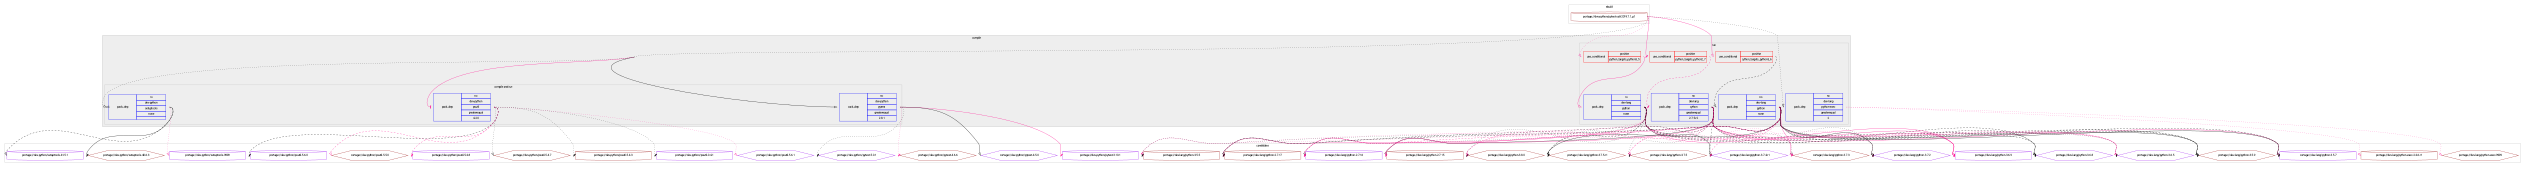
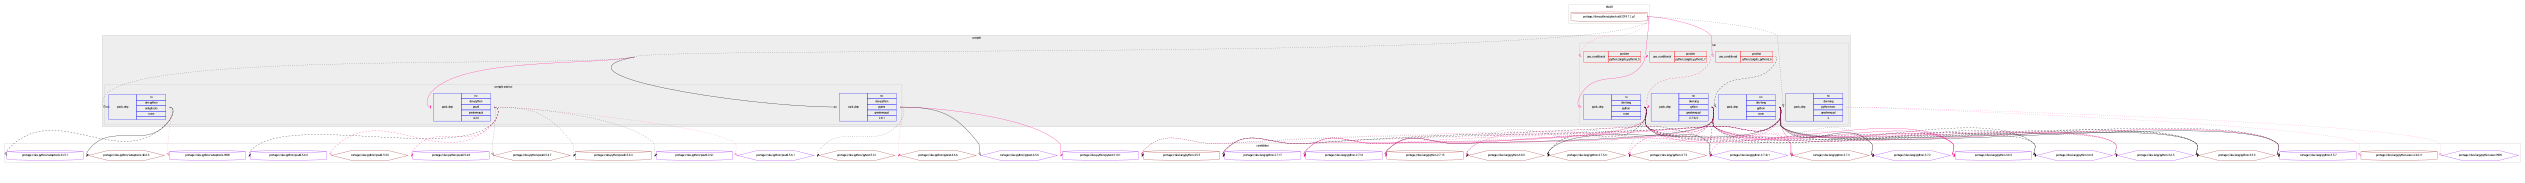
  digraph {
    compound=true
    concentrate=true
    fontname=Roboto
    fontsize=10
    newrank=true
    rankdir=TB
    ranksep=1.5
    node [color=purple fontname=Roboto fontsize=10 shape=hexagon]
    edge [arrowhead=onormal color=black fontname=Roboto headport=w style=dotted tailport=e weight=100]
    n1 [color=brown label="portage://dev-python/pytest-salt-2019.7.1_p1" shape=cylinder width=4]
    n2 [color=blue label=<<TABLE BORDER="0" CELLBORDER="1" CELLSPACING="0" CELLPADDING="4" WIDTH="220"><TR><TD ROWSPAN="6" CELLPADDING="30">pack_dep</TD></TR><TR><TD WIDTH="110">no</TD></TR><TR><TD>dev-python</TD></TR><TR><TD>psutil</TD></TR><TR><TD>greaterequal</TD></TR><TR><TD>4.2.0</TD></TR></TABLE>> shape=none]
    n3 [color=blue label=<<TABLE BORDER="0" CELLBORDER="1" CELLSPACING="0" CELLPADDING="4" WIDTH="220"><TR><TD ROWSPAN="6" CELLPADDING="30">pack_dep</TD></TR><TR><TD WIDTH="110">no</TD></TR><TR><TD>dev-python</TD></TR><TR><TD>pytest</TD></TR><TR><TD>greaterequal</TD></TR><TR><TD>2.8.1</TD></TR></TABLE>> shape=none]
    n4 [color=blue label=<<TABLE BORDER="0" CELLBORDER="1" CELLSPACING="0" CELLPADDING="4" WIDTH="220"><TR><TD ROWSPAN="6" CELLPADDING="30">pack_dep</TD></TR><TR><TD WIDTH="110">no</TD></TR><TR><TD>dev-python</TD></TR><TR><TD>setuptools</TD></TR><TR><TD>none</TD></TR><TR><TD></TD></TR></TABLE>> shape=none]
    n5 [color=blue label=<<TABLE BORDER="0" CELLBORDER="1" CELLSPACING="0" CELLPADDING="4" WIDTH="220"><TR><TD ROWSPAN="6" CELLPADDING="30">pack_dep</TD></TR><TR><TD WIDTH="110">no</TD></TR><TR><TD>dev-lang</TD></TR><TR><TD>python</TD></TR><TR><TD>greaterequal</TD></TR><TR><TD>2.7.5-r2</TD></TR></TABLE>> shape=none]
    n6 [color=red label=<<TABLE BORDER="0" CELLBORDER="1" CELLSPACING="0" CELLPADDING="4"><TR><TD ROWSPAN="3" CELLPADDING="10">use_conditional</TD></TR><TR><TD>positive</TD></TR><TR><TD>python_targets_python2_7</TD></TR></TABLE>> shape=none]
    n7 [color=blue label=<<TABLE BORDER="0" CELLBORDER="1" CELLSPACING="0" CELLPADDING="4" WIDTH="220"><TR><TD ROWSPAN="6" CELLPADDING="30">pack_dep</TD></TR><TR><TD WIDTH="110">no</TD></TR><TR><TD>dev-lang</TD></TR><TR><TD>python</TD></TR><TR><TD>none</TD></TR><TR><TD></TD></TR></TABLE>> shape=none]
    n8 [color=red label=<<TABLE BORDER="0" CELLBORDER="1" CELLSPACING="0" CELLPADDING="4"><TR><TD ROWSPAN="3" CELLPADDING="10">use_conditional</TD></TR><TR><TD>positive</TD></TR><TR><TD>python_targets_python3_5</TD></TR></TABLE>> shape=none]
    n9 [color=blue label=<<TABLE BORDER="0" CELLBORDER="1" CELLSPACING="0" CELLPADDING="4" WIDTH="220"><TR><TD ROWSPAN="6" CELLPADDING="30">pack_dep</TD></TR><TR><TD WIDTH="110">no</TD></TR><TR><TD>dev-lang</TD></TR><TR><TD>python</TD></TR><TR><TD>none</TD></TR><TR><TD></TD></TR></TABLE>> shape=none]
    n10 [color=red label=<<TABLE BORDER="0" CELLBORDER="1" CELLSPACING="0" CELLPADDING="4"><TR><TD ROWSPAN="3" CELLPADDING="10">use_conditional</TD></TR><TR><TD>positive</TD></TR><TR><TD>python_targets_python3_6</TD></TR></TABLE>> shape=none]
    n11 [color=blue label=<<TABLE BORDER="0" CELLBORDER="1" CELLSPACING="0" CELLPADDING="4" WIDTH="220"><TR><TD ROWSPAN="6" CELLPADDING="30">pack_dep</TD></TR><TR><TD WIDTH="110">no</TD></TR><TR><TD>dev-lang</TD></TR><TR><TD>python-exec</TD></TR><TR><TD>greaterequal</TD></TR><TR><TD>2</TD></TR></TABLE>> shape=none]
    n12 [label="portage://dev-python/psutil-0.4.1" shape=cylinder width=4]
    n13 [color=brown label="portage://dev-python/psutil-5.4.3" shape=cylinder width=4]
    n14 [color=brown label="portage://dev-python/psutil-5.4.7" width=4]
    n15 [label="portage://dev-python/psutil-5.4.8" shape=cylinder width=4]
    n16 [color=brown label="portage://dev-python/psutil-5.5.0" width=4]
    n17 [label="portage://dev-python/psutil-5.6.0" shape=cylinder width=4]
    n18 [label="portage://dev-python/psutil-5.6.1" width=4]
    n19 [label="portage://dev-python/pytest-3.10.1" shape=cylinder width=4]
    n20 [label="portage://dev-python/pytest-4.5.0" width=4]
    n21 [color=brown label="portage://dev-python/pytest-4.6.6" width=4]
-   n22 [label="portage://dev-python/pytest-5.0.1" width=4]
+   n22 [color=brown label="portage://dev-python/pytest-5.0.1" width=4]
    n23 [color=brown label="portage://dev-python/setuptools-40.6.3" width=4]
    n24 [label="portage://dev-python/setuptools-41.5.1" shape=cylinder width=4]
    n25 [label="portage://dev-python/setuptools-9999" shape=cylinder width=4]
    n26 [color=brown label="portage://dev-lang/python-2.7.15" shape=cylinder width=4]
    n27 [label="portage://dev-lang/python-2.7.16" shape=cylinder width=4]
-   n28 [color=brown label="portage://dev-lang/python-2.7.17" shape=cylinder width=4]
+   n28 [label="portage://dev-lang/python-2.7.17" shape=cylinder width=4]
    n29 [color=brown label="portage://dev-lang/python-3.5.5" shape=cylinder width=4]
    n30 [label="portage://dev-lang/python-3.5.7" shape=cylinder width=4]
    n31 [color=brown label="portage://dev-lang/python-3.5.9" width=4]
    n32 [label="portage://dev-lang/python-3.6.5" width=4]
    n33 [label="portage://dev-lang/python-3.6.8" width=4]
    n34 [label="portage://dev-lang/python-3.6.9" shape=cylinder width=4]
    n35 [label="portage://dev-lang/python-3.7.2" width=4]
    n36 [color=brown label="portage://dev-lang/python-3.7.3" width=4]
    n37 [label="portage://dev-lang/python-3.7.4-r1" width=4]
    n38 [color=brown label="portage://dev-lang/python-3.7.5" width=4]
    n39 [color=brown label="portage://dev-lang/python-3.7.5-r1" width=4]
    n40 [color=brown label="portage://dev-lang/python-3.8.0" width=4]
    n41 [color=brown label="portage://dev-lang/python-exec-2.4.6-r1" shape=cylinder width=4]
-   n42 [color=brown label="portage://dev-lang/python-exec-9999" width=4]
+   n42 [label="portage://dev-lang/python-exec-9999" width=4]
    subgraph cluster_1 {
      color=gray
      label=<<i>ebuild</i>>
      rank=same
      n1
    }
    subgraph cluster_2 {
      color=gray
      label=<<i>dependencies</i>>
      subgraph cluster_3 {
        color=gray
        fillcolor="#eeeeee"
        label=<<i>compile</i>>
        style=filled
      }
      subgraph cluster_4 {
        color=gray
        fillcolor="#eeeeee"
        label=<<i>compile and run</i>>
        style=filled
        subgraph sub_5 {
          color=gray
          fillcolor="#eeeeee"
          label=<<i>compile and run</i>>
          style=filled
          n2
        }
        subgraph sub_6 {
          color=gray
          fillcolor="#eeeeee"
          label=<<i>compile and run</i>>
          style=filled
          n3
        }
        subgraph sub_7 {
          color=gray
          fillcolor="#eeeeee"
          label=<<i>compile and run</i>>
          style=filled
          n4
        }
      }
      subgraph cluster_8 {
        color=gray
        fillcolor="#eeeeee"
        label=<<i>run</i>>
        style=filled
        subgraph sub_9 {
          color=gray
          fillcolor="#eeeeee"
          label=<<i>run</i>>
          style=filled
          n6
          subgraph sub_10 {
            color=gray
            fillcolor="#eeeeee"
            label=<<i>run</i>>
            style=filled
            n5
          }
        }
        subgraph sub_11 {
          color=gray
          fillcolor="#eeeeee"
          label=<<i>run</i>>
          style=filled
          n8
          subgraph sub_12 {
            color=gray
            fillcolor="#eeeeee"
            label=<<i>run</i>>
            style=filled
            n7
          }
        }
        subgraph sub_13 {
          color=gray
          fillcolor="#eeeeee"
          label=<<i>run</i>>
          style=filled
          n10
          subgraph sub_14 {
            color=gray
            fillcolor="#eeeeee"
            label=<<i>run</i>>
            style=filled
            n9
          }
        }
        subgraph sub_15 {
          color=gray
          fillcolor="#eeeeee"
          label=<<i>run</i>>
          style=filled
          n11
        }
      }
    }
    subgraph cluster_16 {
      color=gray
      label=<<i>candidates</i>>
      rank=same
      subgraph sub_17 {
        color=black
        label=<<i>candidates</i>>
        nodesep=1
        rank=same
        n12
        n13
        n14
        n15
        n16
        n17
        n18
      }
      subgraph sub_18 {
        color=black
        label=<<i>candidates</i>>
        nodesep=1
        rank=same
        n19
        n20
        n21
        n22
      }
      subgraph sub_19 {
        color=black
        label=<<i>candidates</i>>
        nodesep=1
        rank=same
        n23
        n24
        n25
      }
      subgraph sub_20 {
        color=black
        label=<<i>candidates</i>>
        nodesep=1
        rank=same
        n26
        n27
        n28
        n29
        n30
        n31
        n32
        n33
        n34
        n35
        n36
        n37
        n38
        n39
        n40
      }
      subgraph sub_21 {
        color=black
        label=<<i>candidates</i>>
        nodesep=1
        rank=same
        n26
        n27
        n28
        n29
        n30
        n31
        n32
        n33
        n34
        n35
        n36
        n37
        n38
        n39
        n40
      }
      subgraph sub_22 {
        color=black
        label=<<i>candidates</i>>
        nodesep=1
        rank=same
        n26
        n27
        n28
        n29
        n30
        n31
        n32
        n33
        n34
        n35
        n36
        n37
        n38
        n39
        n40
      }
      subgraph sub_23 {
        color=black
        label=<<i>candidates</i>>
        nodesep=1
        rank=same
        n41
        n42
      }
    }
    n1 -> n2 [arrowhead=tee color=deeppink style=solid weight=20]
    n1 -> n3 [style=solid weight=20]
    n1 -> n4 [weight=20]
    n1 -> n6 [arrowhead=tee color=deeppink style=solid weight=20]
    n1 -> n8 [color=deeppink weight=20]
    n1 -> n10 [color=deeppink style=solid weight=20]
    n1 -> n11 [weight=20]
    n2 -> n12 [arrowhead=tee]
    n2 -> n13 [arrowhead=tee]
    n2 -> n14
    n2 -> n15 [arrowhead=tee color=deeppink style=dashed]
    n2 -> n16 [color=deeppink style=dashed]
    n2 -> n17 [arrowhead=tee style=dashed]
    n2 -> n18 [color=deeppink]
    n3 -> n19 [arrowhead=tee color=deeppink style=solid]
    n3 -> n20 [style=solid]
    n3 -> n21 [arrowhead=tee color=deeppink]
    n3 -> n22 [arrowhead=tee]
    n4 -> n23 [arrowhead=tee style=solid]
    n4 -> n24 [style=dashed]
    n4 -> n25 [color=deeppink]
    n5 -> n26 [style=solid]
    n5 -> n27 [arrowhead=tee color=deeppink style=solid]
    n5 -> n28 [style=dashed]
    n5 -> n29 [color=deeppink]
    n5 -> n30 [color=deeppink style=solid]
    n5 -> n31 [style=dashed]
    n5 -> n32 [color=deeppink style=solid]
    n5 -> n33 [style=dashed]
    n5 -> n34 [arrowhead=tee color=deeppink style=solid]
    n5 -> n35
    n5 -> n36
    n5 -> n37 [arrowhead=tee style=dashed]
    n5 -> n38 [color=deeppink style=dashed]
    n5 -> n39 [arrowhead=tee]
    n5 -> n40 [arrowhead=tee color=deeppink]
    n6 -> n5 [arrowhead=tee color=deeppink style=dashed weight=20]
    n7 -> n26 [arrowhead=tee color=deeppink]
    n7 -> n27
    n7 -> n28 [arrowhead=tee color=deeppink style=solid]
    n7 -> n29 [color=deeppink]
    n7 -> n30 [arrowhead=tee style=dashed]
    n7 -> n31 [style=dashed]
    n7 -> n32 [color=deeppink style=dashed]
    n7 -> n33 [style=dashed]
    n7 -> n34 [arrowhead=tee color=deeppink style=solid]
    n7 -> n35 [arrowhead=tee color=deeppink]
    n7 -> n36 [color=deeppink]
    n7 -> n37 [style=solid]
    n7 -> n38 [arrowhead=tee]
    n7 -> n39 [style=dashed]
    n7 -> n40 [arrowhead=tee]
    n8 -> n7 [color=deeppink style=solid weight=20]
    n9 -> n26 [color=deeppink style=solid]
    n9 -> n27 [arrowhead=tee color=deeppink style=dashed]
    n9 -> n28 [arrowhead=tee style=dashed]
    n9 -> n29 [arrowhead=tee]
    n9 -> n30 [style=solid]
    n9 -> n31 [arrowhead=tee style=solid]
    n9 -> n32 [arrowhead=tee]
    n9 -> n33 [arrowhead=tee style=dashed]
    n9 -> n34 [color=deeppink style=solid]
    n9 -> n35 [arrowhead=tee style=solid]
    n9 -> n36 [arrowhead=tee color=deeppink style=solid]
    n9 -> n37 [arrowhead=tee color=deeppink style=dashed]
    n9 -> n38 [color=deeppink]
    n9 -> n39 [style=solid]
    n9 -> n40 [color=deeppink style=dashed]
    n10 -> n9 [style=dashed weight=20]
    n11 -> n41 [color=deeppink]
    n11 -> n42 [color=deeppink]
  }
